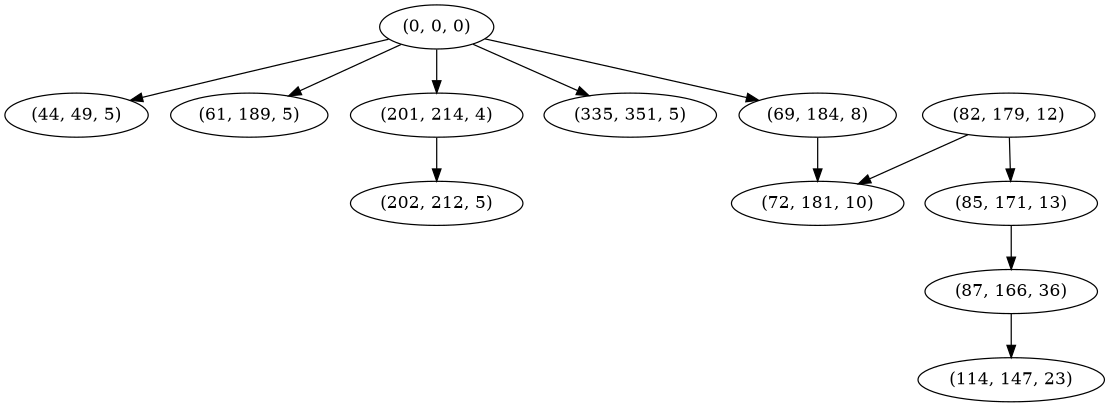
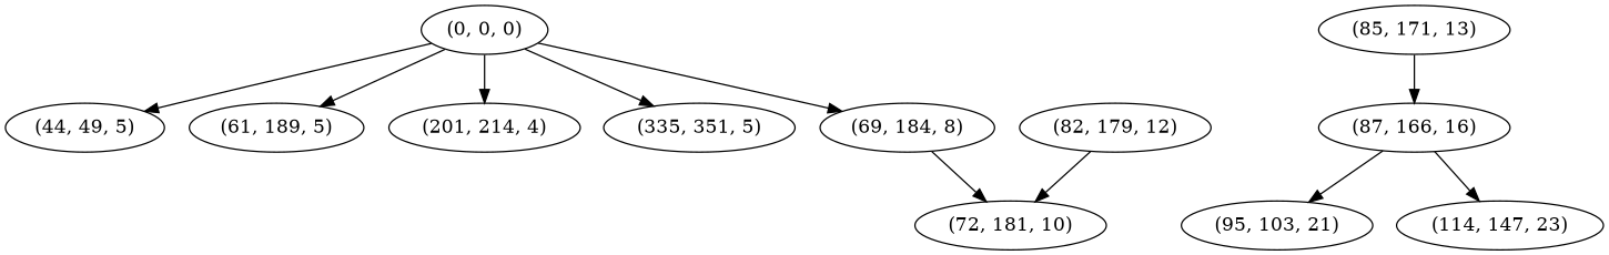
  digraph {
    "(0, 0, 0)"
    "(44, 49, 5)"
    "(61, 189, 5)"
    "(201, 214, 4)"
    "(335, 351, 5)"
    "(69, 184, 8)"
-   "(202, 212, 5)"
    "(72, 181, 10)"
    "(82, 179, 12)"
    n10 [label="(85, 171, 13)"]
-   "(87, 166, 16)" [label="(87, 166, 36)"]
+   "(87, 166, 16)"
+   "(95, 103, 21)"
    "(114, 147, 23)"
    "(0, 0, 0)" -> "(44, 49, 5)"
    "(0, 0, 0)" -> "(61, 189, 5)"
    "(0, 0, 0)" -> "(201, 214, 4)"
    "(0, 0, 0)" -> "(335, 351, 5)"
    "(0, 0, 0)" -> "(69, 184, 8)"
-   "(201, 214, 4)" -> "(202, 212, 5)"
    "(69, 184, 8)" -> "(72, 181, 10)"
    "(82, 179, 12)" -> "(72, 181, 10)"
-   "(82, 179, 12)" -> n10
    n10 -> "(87, 166, 16)"
+   "(87, 166, 16)" -> "(95, 103, 21)"
    "(87, 166, 16)" -> "(114, 147, 23)"
  }
